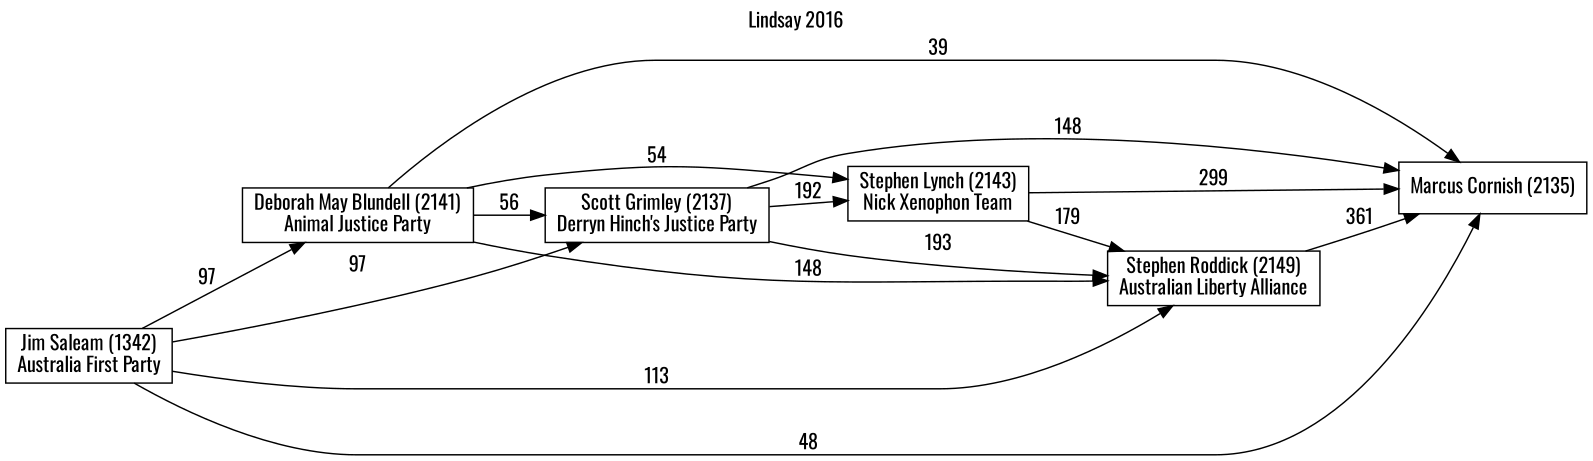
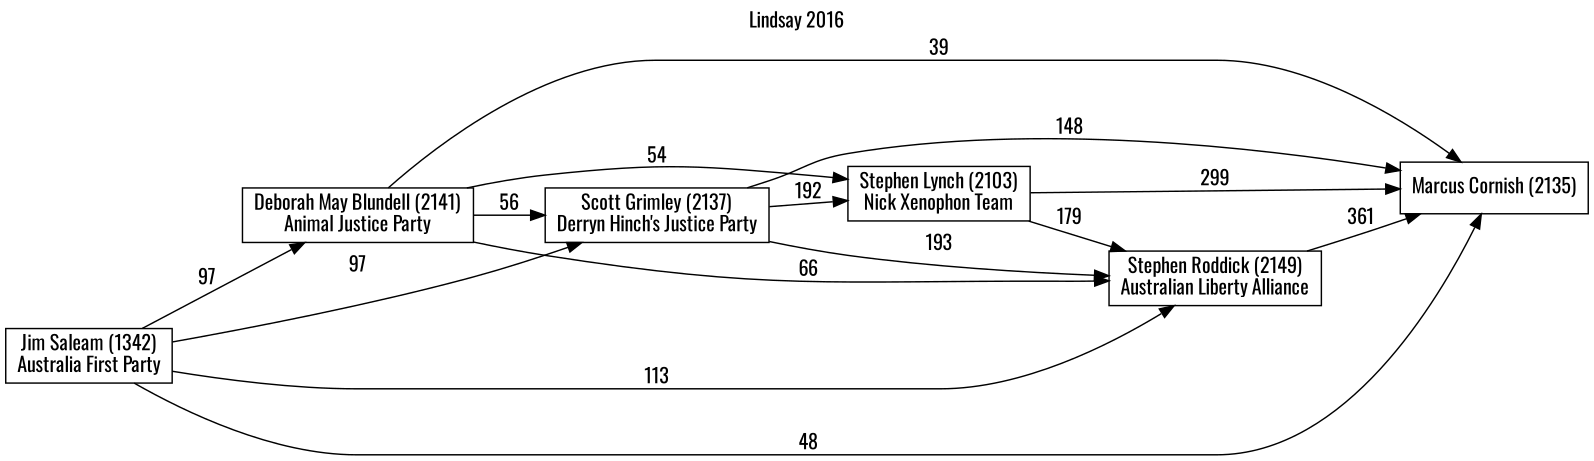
  digraph {
    fontname=Oswald
    label="Lindsay 2016"
    labelloc=t
    mclimit=2
    rankdir=LR
    node [fontname=Oswald shape=box]
    edge [fontname=Oswald]
    n1 [label="Marcus Cornish (2135)\n"]
    n2 [label="Stephen Roddick (2149)\nAustralian Liberty Alliance"]
-   n3 [label="Stephen Lynch (2143)\nNick Xenophon Team"]
+   n3 [label="Stephen Lynch (2103)\nNick Xenophon Team"]
    n4 [label="Scott Grimley (2137)\nDerryn Hinch's Justice Party"]
    n5 [label="Deborah May Blundell (2141)\nAnimal Justice Party"]
    n6 [label="Jim Saleam (1342)\nAustralia First Party"]
    n2 -> n1 [label=361]
    n3 -> n1 [label=299]
    n3 -> n2 [label=179]
    n4 -> n1 [label=148]
    n4 -> n2 [label=193]
    n4 -> n3 [label=192]
    n5 -> n1 [label=39]
-   n5 -> n2 [label=148]
+   n5 -> n2 [label=66]
    n5 -> n3 [label=54]
    n5 -> n4 [label=56]
    n6 -> n1 [label=48]
    n6 -> n2 [label=113]
    n6 -> n4 [label=97]
    n6 -> n5 [label=97]
  }
